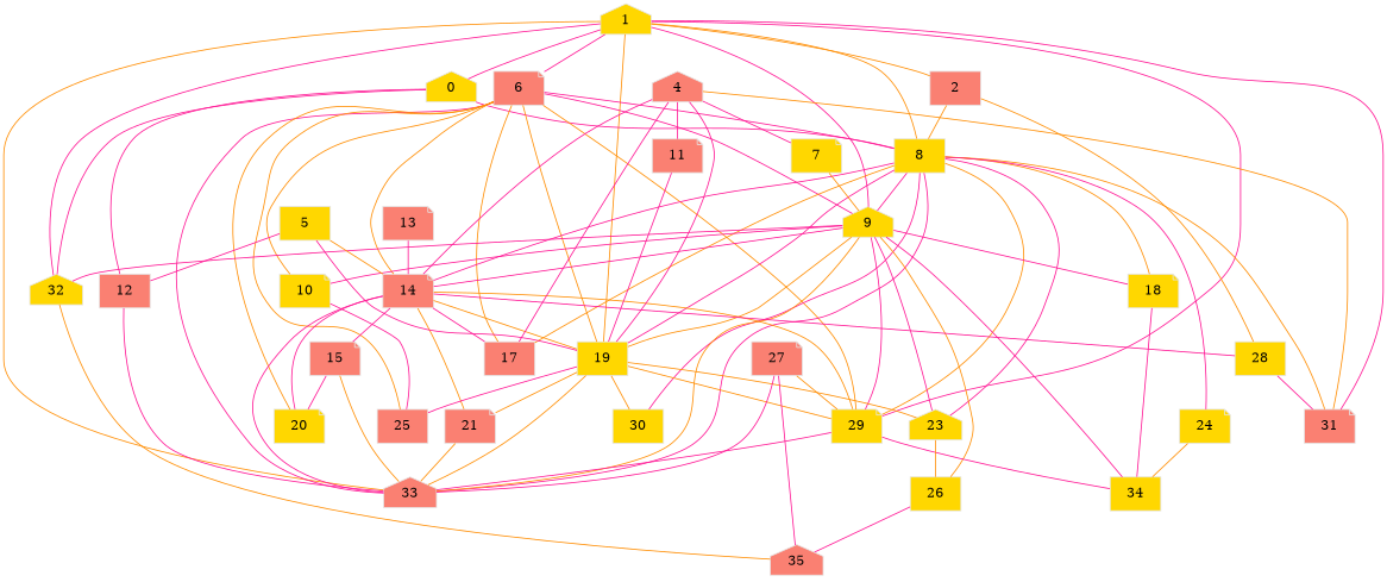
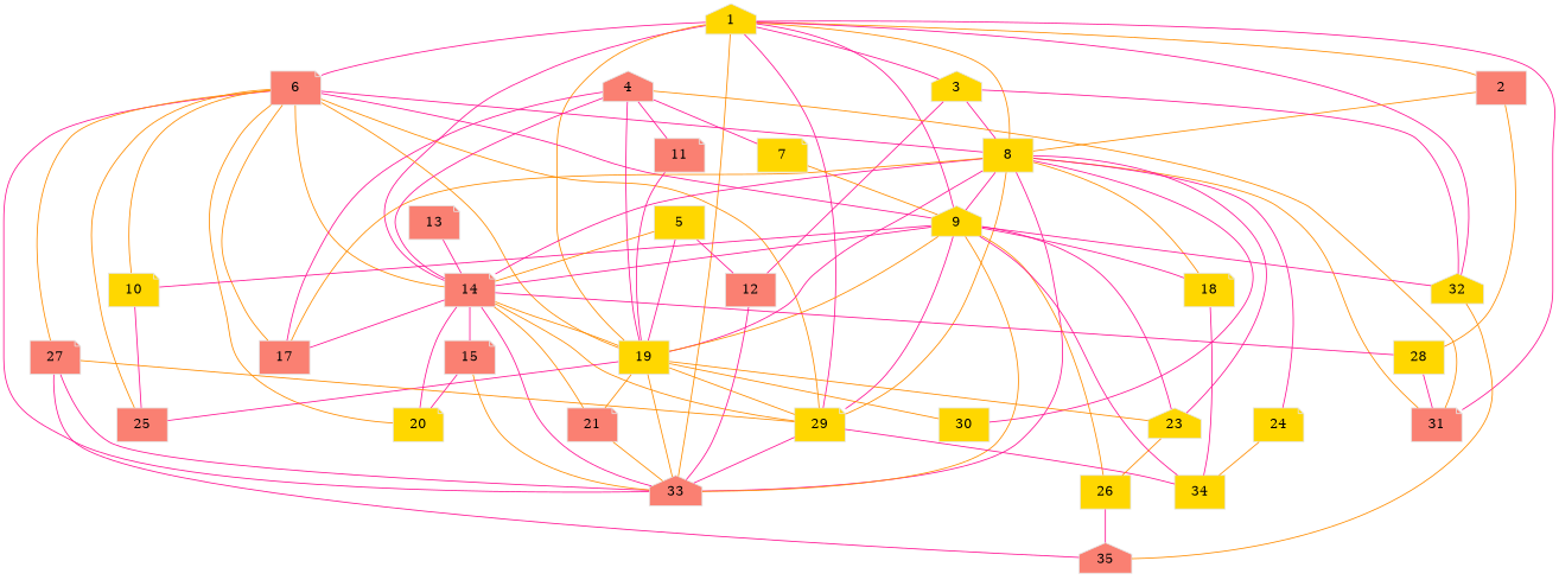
  graph {
    node [color=gray90 fillcolor=gold shape=note style=filled]
    edge [color=deeppink weight=1.0]
    1 [shape=house]
    2 [fillcolor=salmon shape=box]
-   3 [shape=house label=0]
+   3 [shape=house]
    6 [fillcolor=salmon]
    8 [shape=box]
    9 [shape=house]
    14 [fillcolor=salmon]
    19 [shape=box]
    29
    31 [fillcolor=salmon]
    32 [shape=house]
    33 [fillcolor=salmon shape=house]
    28 [shape=box]
    12 [fillcolor=salmon shape=box]
    17 [fillcolor=salmon shape=box]
    10
    20
    25 [fillcolor=salmon shape=box]
    27 [fillcolor=salmon]
    18
    23 [shape=house]
    24
    30 [shape=box]
    26 [shape=box]
    34 [shape=box]
    15 [fillcolor=salmon]
    21 [fillcolor=salmon]
    35 [fillcolor=salmon shape=house]
    4 [fillcolor=salmon shape=house]
    7
    11 [fillcolor=salmon]
    5 [shape=box]
    13 [fillcolor=salmon]
    1 -- 2 [color=darkorange]
    1 -- 3 [weight=2.0]
    1 -- 6 [weight=3.0]
    1 -- 8 [color=darkorange weight=3.0]
    1 -- 9 [weight=3.0]
+   1 -- 14 [weight=2.0]
    1 -- 19 [color=darkorange weight=5.0]
    1 -- 29 [weight=2.0]
    1 -- 31
    1 -- 32
    1 -- 33 [color=darkorange weight=4.0]
    2 -- 8 [color=darkorange]
    2 -- 28 [color=darkorange]
    3 -- 8
    3 -- 32
    3 -- 12
    6 -- 8
    6 -- 9 [weight=2.0]
    6 -- 14 [color=darkorange weight=2.0]
    6 -- 19 [color=darkorange weight=2.0]
    6 -- 29 [color=darkorange]
    6 -- 33
    6 -- 17 [color=darkorange]
    6 -- 10 [color=darkorange]
    6 -- 20 [color=darkorange]
    6 -- 25 [color=darkorange]
+   6 -- 27 [color=darkorange]
    8 -- 9
    8 -- 14 [weight=2.0]
    8 -- 19 [weight=2.0]
    8 -- 29 [color=darkorange]
    8 -- 31 [color=darkorange]
    8 -- 33
    8 -- 17 [color=darkorange]
    8 -- 18 [color=darkorange]
    8 -- 23
    8 -- 24
    8 -- 30 [weight=2.0]
    9 -- 14
    9 -- 19 [color=darkorange weight=2.0]
    9 -- 29
    9 -- 32
    9 -- 33 [color=darkorange]
    9 -- 10
    9 -- 18
    9 -- 23
    9 -- 26 [color=darkorange]
    9 -- 34 [weight=2.0]
    14 -- 19 [color=darkorange weight=2.0]
    14 -- 29 [color=darkorange weight=2.0]
    14 -- 33
    14 -- 28
    14 -- 17
    14 -- 20
    14 -- 15
    14 -- 21 [color=darkorange weight=2.0]
    19 -- 29 [color=darkorange weight=2.0]
    19 -- 33 [color=darkorange weight=3.0]
    19 -- 25
    19 -- 23 [color=darkorange]
    19 -- 30 [color=darkorange]
    19 -- 21 [color=darkorange]
    29 -- 33
    29 -- 34
    32 -- 35 [color=darkorange]
    28 -- 31
    12 -- 33
    10 -- 25
    27 -- 29 [color=darkorange]
    27 -- 33
    27 -- 35
    18 -- 34
    23 -- 26 [color=darkorange]
    24 -- 34 [color=darkorange weight=2.0]
    26 -- 35
    15 -- 33 [color=darkorange]
    15 -- 20
    21 -- 33 [color=darkorange]
    4 -- 14 [weight=2.0]
    4 -- 19
    4 -- 31 [color=darkorange]
    4 -- 17
    4 -- 7
    4 -- 11
    7 -- 9 [color=darkorange]
    11 -- 19
    5 -- 14 [color=darkorange]
    5 -- 19
    5 -- 12
    13 -- 14
  }
